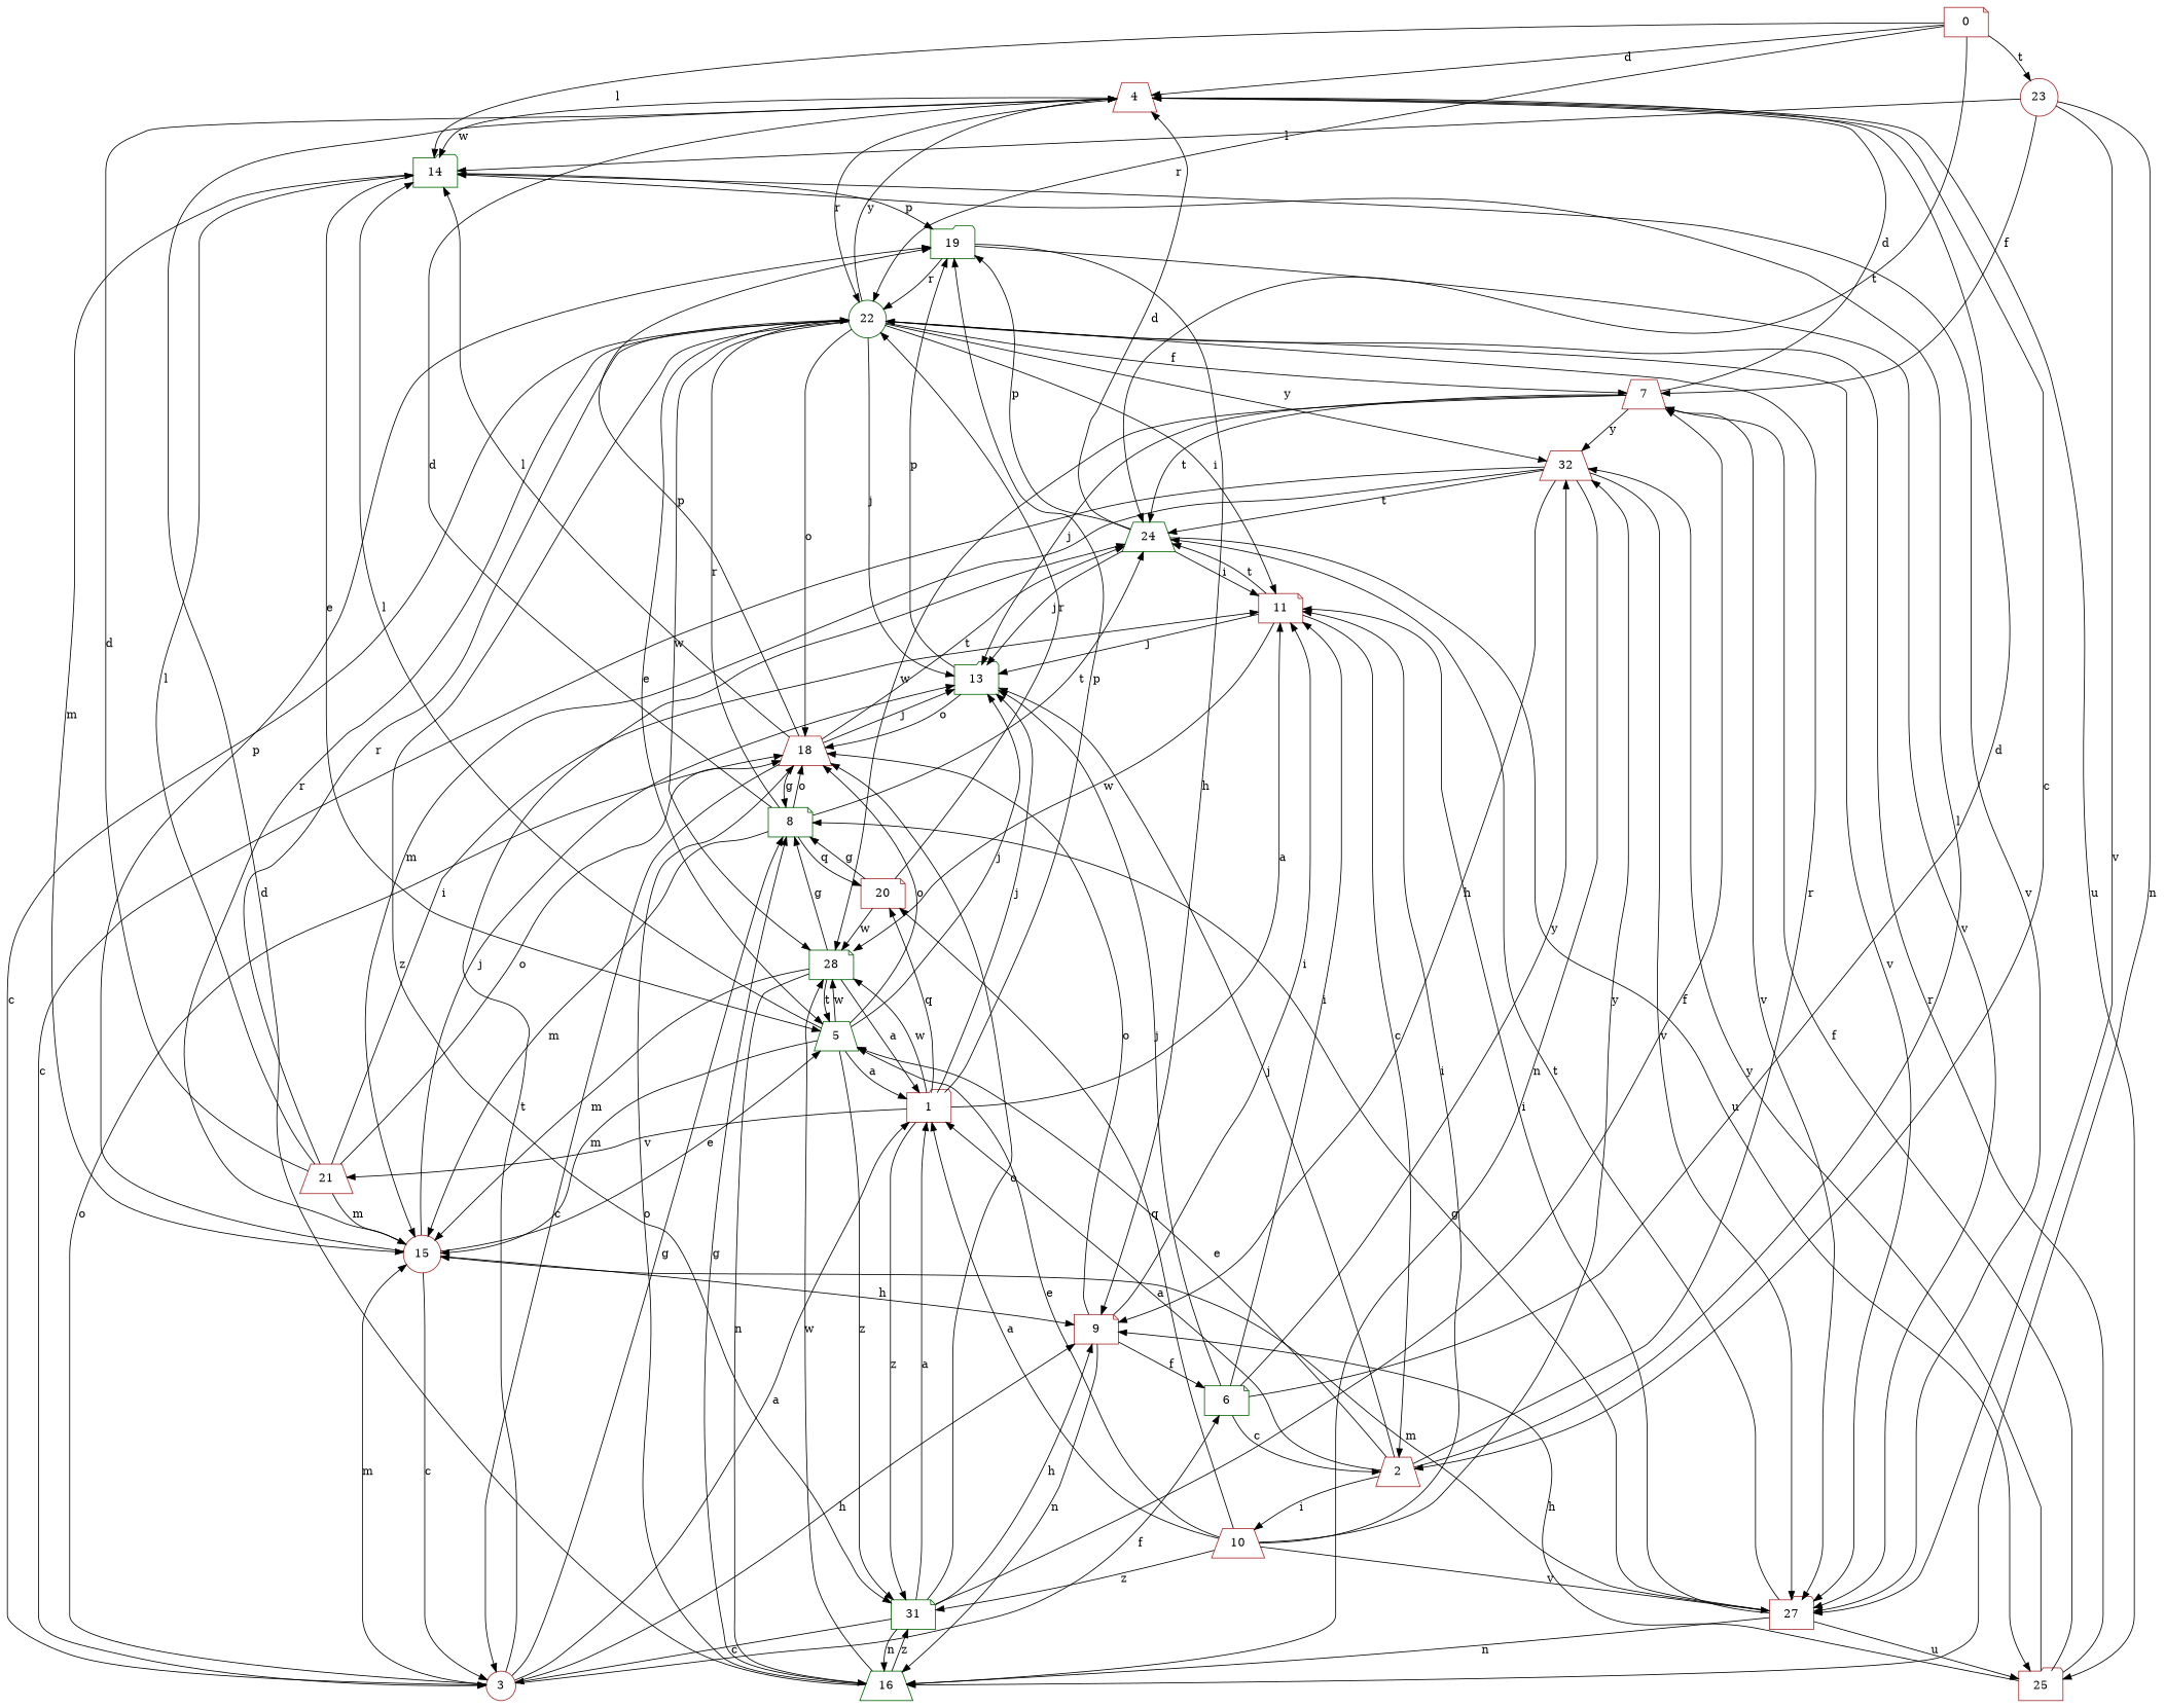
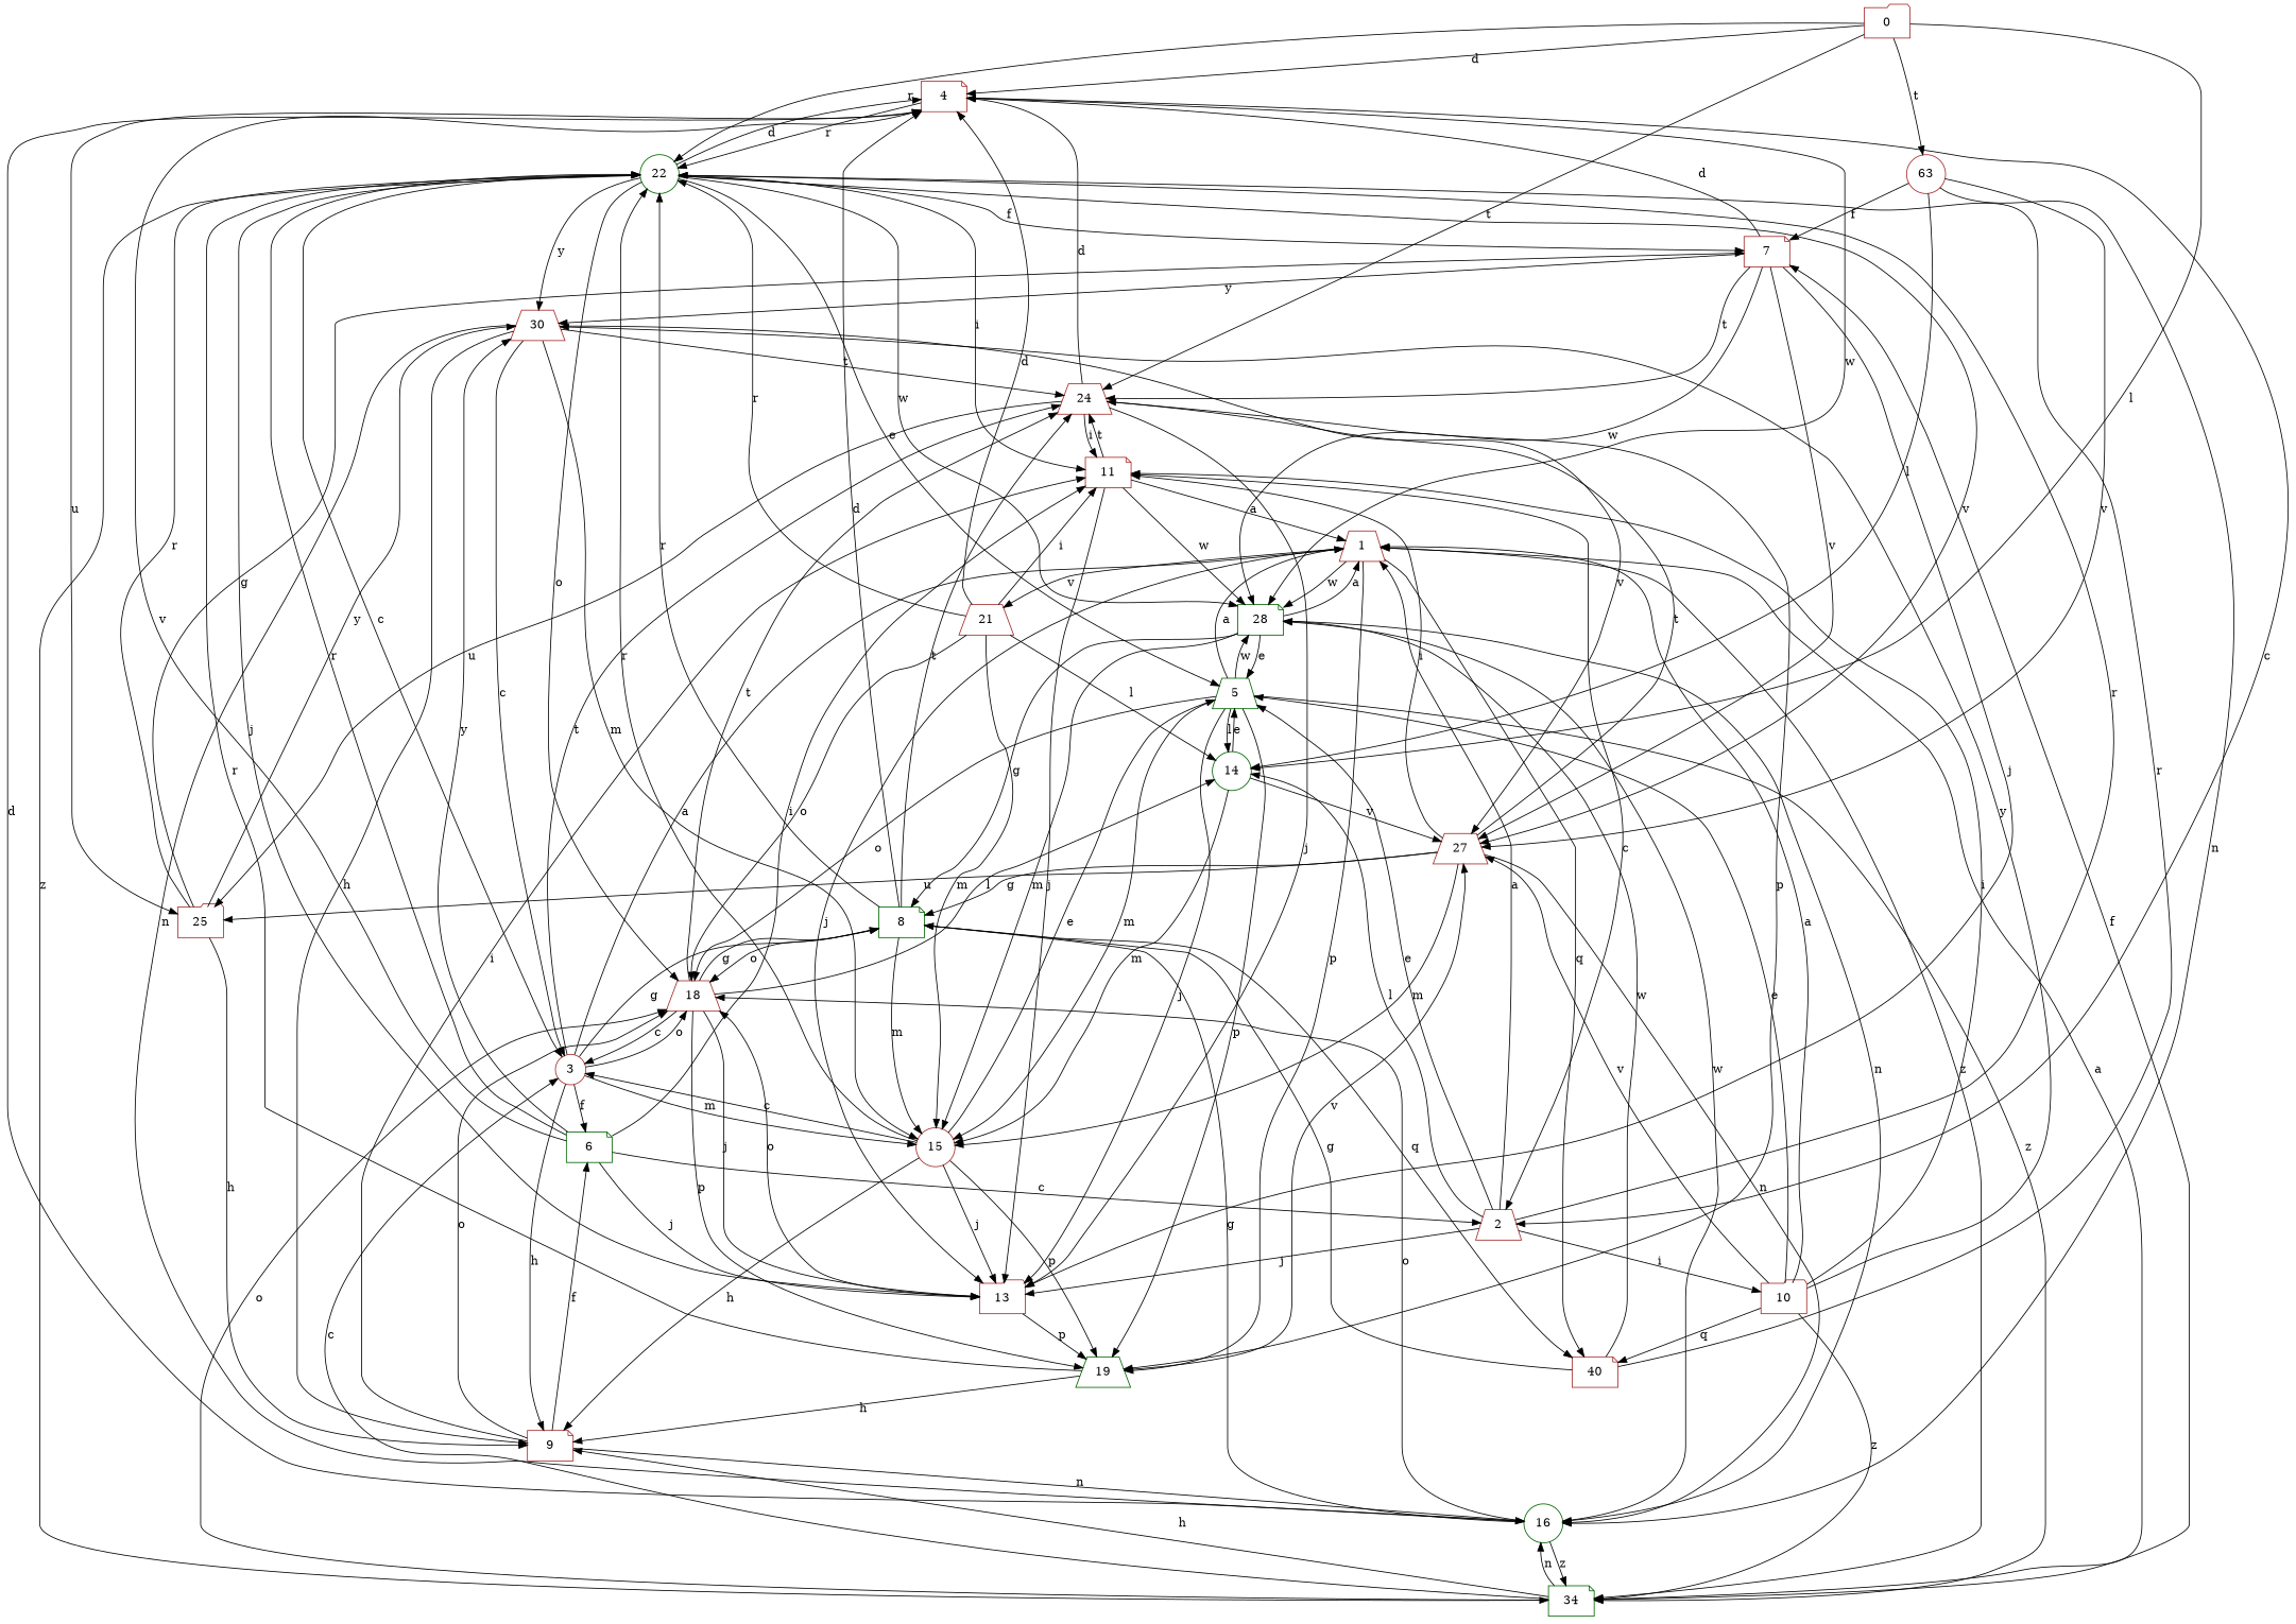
  strict digraph {
    node [color=brown shape=trapezium]
-   0 [shape=note]
-   4
-   14 [color=darkgreen shape=folder]
+   0 [shape=folder]
+   4 [shape=note]
+   14 [color=darkgreen shape=circle]
    22 [color=darkgreen shape=circle]
-   23 [shape=circle]
-   24 [color=darkgreen]
+   23 [shape=circle label=63]
+   24
    28 [color=darkgreen shape=note]
    2
    25 [shape=folder]
-   19 [color=darkgreen shape=folder]
+   19 [color=darkgreen]
    5 [color=darkgreen]
    15 [shape=circle]
-   27 [shape=folder]
-   13 [color=darkgreen shape=folder]
-   31 [color=darkgreen shape=note]
+   27
+   13 [shape=folder]
+   31 [color=darkgreen shape=note label=34]
    3 [shape=circle]
    18
    11 [shape=note]
-   30 [label=32]
-   7
-   16 [color=darkgreen]
-   1 [shape=folder]
-   20 [shape=note]
+   30
+   7 [shape=note]
+   16 [color=darkgreen shape=circle]
+   1
+   20 [shape=note label=40]
    n24 [label=21]
    9 [shape=note]
    8 [color=darkgreen shape=note]
-   10
+   10 [shape=folder]
    6 [color=darkgreen shape=note]
    0 -> 4 [label=d]
    0 -> 14 [label=l]
    0 -> 22 [label=r]
    0 -> 23 [label=t]
    0 -> 24 [label=t]
    4 -> 22 [label=r]
-   4 -> 14 [label=w]
+   4 -> 28 [label=w]
    4 -> 2 [label=c]
    4 -> 25 [label=u]
-   14 -> 19 [label=p]
+   5 -> 19 [label=p]
    14 -> 5 [label=e]
    14 -> 15 [label=m]
    14 -> 27 [label=v]
-   22 -> 4 [label=y]
+   22 -> 4 [label=d]
    22 -> 28 [label=w]
    22 -> 5 [label=e]
    22 -> 27 [label=v]
    22 -> 13 [label=j]
    22 -> 31 [label=z]
    22 -> 3 [label=c]
    22 -> 18 [label=o]
    22 -> 11 [label=i]
    22 -> 30 [label=y]
    22 -> 7 [label=f]
    23 -> 14 [label=l]
    23 -> 27 [label=v]
    23 -> 7 [label=f]
    23 -> 16 [label=n]
    24 -> 4 [label=d]
    24 -> 25 [label=u]
    24 -> 19 [label=p]
    24 -> 13 [label=j]
    24 -> 11 [label=i]
-   28 -> 5 [label=t]
+   28 -> 5 [label=e]
    28 -> 15 [label=m]
    28 -> 16 [label=n]
    28 -> 1 [label=a]
    28 -> 8 [label=g]
    2 -> 14 [label=l]
    2 -> 22 [label=r]
    2 -> 5 [label=e]
    2 -> 13 [label=j]
    2 -> 1 [label=a]
    2 -> 10 [label=i]
    25 -> 22 [label=r]
    25 -> 30 [label=y]
-   25 -> 7 [label=f]
+   25 -> 7 [label=g]
    25 -> 9 [label=h]
    19 -> 22 [label=r]
    19 -> 27 [label=v]
    19 -> 9 [label=h]
    5 -> 14 [label=l]
    5 -> 28 [label=w]
    5 -> 15 [label=m]
    5 -> 13 [label=j]
    5 -> 31 [label=z]
    5 -> 18 [label=o]
    5 -> 1 [label=a]
    15 -> 22 [label=r]
    15 -> 19 [label=p]
    15 -> 5 [label=e]
    15 -> 13 [label=j]
    15 -> 3 [label=c]
    15 -> 9 [label=h]
    27 -> 24 [label=t]
    27 -> 25 [label=u]
    27 -> 15 [label=m]
    27 -> 11 [label=i]
    27 -> 16 [label=n]
    27 -> 8 [label=g]
    13 -> 19 [label=p]
    13 -> 18 [label=o]
    31 -> 3 [label=c]
    31 -> 18 [label=o]
    31 -> 7 [label=f]
    31 -> 16 [label=n]
    31 -> 1 [label=a]
    31 -> 9 [label=h]
    3 -> 24 [label=t]
    3 -> 15 [label=m]
    3 -> 18 [label=o]
    3 -> 1 [label=a]
    3 -> 9 [label=h]
    3 -> 8 [label=g]
    3 -> 6 [label=f]
    18 -> 14 [label=l]
    18 -> 24 [label=t]
    18 -> 19 [label=p]
    18 -> 13 [label=j]
    18 -> 3 [label=c]
    18 -> 8 [label=g]
    11 -> 24 [label=t]
    11 -> 28 [label=w]
    11 -> 2 [label=c]
    11 -> 13 [label=j]
-   1 -> 11 [label=a]
+   11 -> 1 [label=a]
    30 -> 24 [label=t]
    30 -> 15 [label=m]
    30 -> 27 [label=v]
    30 -> 3 [label=c]
    30 -> 16 [label=n]
    30 -> 9 [label=h]
    7 -> 4 [label=d]
    7 -> 24 [label=t]
    7 -> 28 [label=w]
    7 -> 27 [label=v]
    7 -> 13 [label=j]
    7 -> 30 [label=y]
    16 -> 4 [label=d]
    16 -> 28 [label=w]
    16 -> 31 [label=z]
    16 -> 18 [label=o]
    16 -> 8 [label=g]
    1 -> 28 [label=w]
    1 -> 19 [label=p]
    1 -> 13 [label=j]
    1 -> 31 [label=z]
    1 -> 20 [label=q]
    1 -> n24 [label=v]
    20 -> 22 [label=r]
    20 -> 28 [label=w]
    20 -> 8 [label=g]
    n24 -> 4 [label=d]
    n24 -> 14 [label=l]
    n24 -> 22 [label=r]
    n24 -> 15 [label=m]
    n24 -> 18 [label=o]
    n24 -> 11 [label=i]
    9 -> 18 [label=o]
    9 -> 11 [label=i]
    9 -> 16 [label=n]
    9 -> 6 [label=f]
    8 -> 4 [label=d]
    8 -> 22 [label=r]
    8 -> 24 [label=t]
    8 -> 15 [label=m]
    8 -> 18 [label=o]
    8 -> 20 [label=q]
    10 -> 5 [label=e]
    10 -> 27 [label=v]
    10 -> 31 [label=z]
    10 -> 11 [label=i]
    10 -> 30 [label=y]
    10 -> 1 [label=a]
    10 -> 20 [label=q]
-   6 -> 4 [label=d]
+   6 -> 4 [label=v]
+   6 -> 22 [label=r]
    6 -> 2 [label=c]
    6 -> 13 [label=j]
    6 -> 11 [label=i]
    6 -> 30 [label=y]
  }
